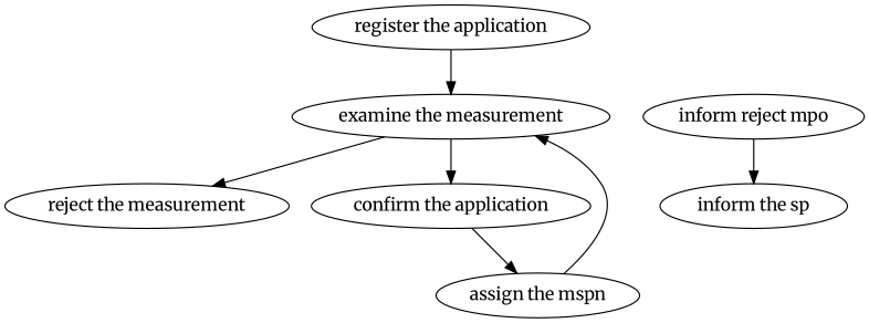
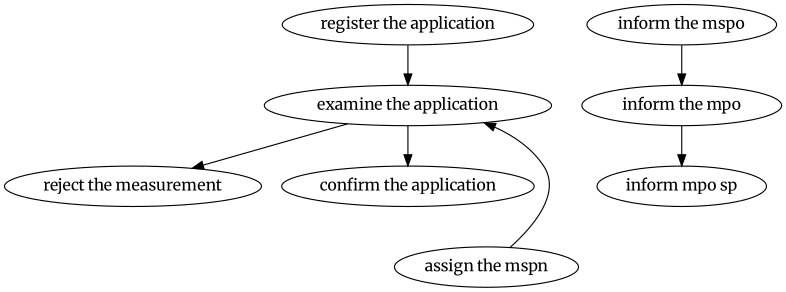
  strict digraph {
    fontname=Merriweather
    node [fontname=Merriweather]
    edge [attrs="{'type': 'flow', 'label': 'flow'}" fontname=Merriweather]
    n1 [attrs="{'type': 'Activity', 'label': 'register the measurement'}" label="register the application"]
-   "examine the application" [attrs="{'type': 'Activity', 'label': 'examine the application'}" label="examine the measurement"]
+   "examine the application" [attrs="{'type': 'Activity', 'label': 'examine the application'}"]
    n3 [attrs="{'type': 'Activity', 'label': 'reject the application'}" label="reject the measurement"]
    "confirm the application" [attrs="{'type': 'Activity', 'label': 'confirm the application'}"]
    "assign the mspn" [attrs="{'type': 'Activity', 'label': 'assign the mspn'}"]
-   "inform the mpo" [attrs="{'type': 'Activity', 'label': 'inform the mpo'}" label="inform reject mpo"]
-   "inform the sp" [attrs="{'type': 'Activity', 'label': 'inform the sp'}"]
+   "inform the mspo" [attrs="{'type': 'Activity', 'label': 'inform the mspo'}"]
+   "inform the mpo" [attrs="{'type': 'Activity', 'label': 'inform the mpo'}"]
+   "inform the sp" [attrs="{'type': 'Activity', 'label': 'inform the sp'}" label="inform mpo sp"]
    n1 -> "examine the application"
    "examine the application" -> n3
    "examine the application" -> "confirm the application"
-   "confirm the application" -> "assign the mspn"
    "assign the mspn" -> "examine the application"
+   "inform the mspo" -> "inform the mpo"
    "inform the mpo" -> "inform the sp"
  }
